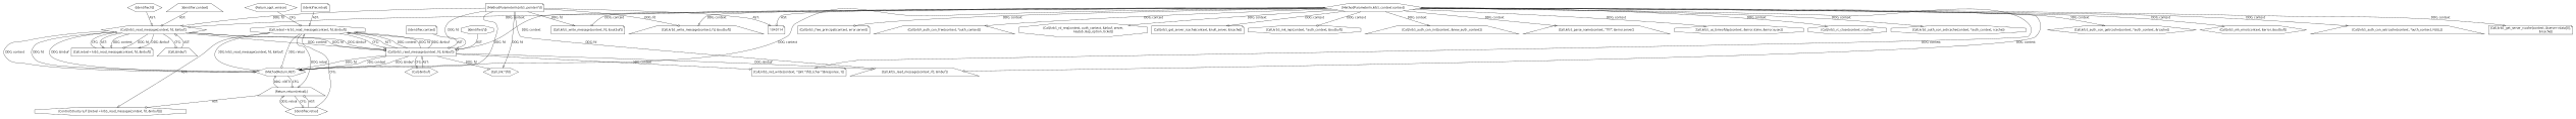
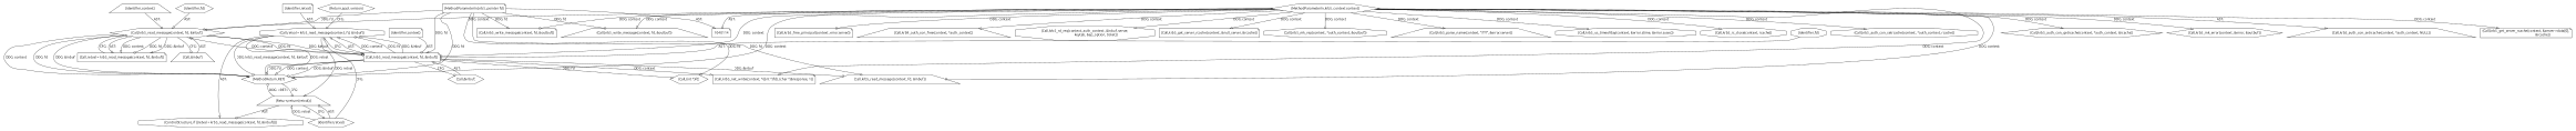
  digraph {
    fontname=Ubuntu
    node [fontname=Ubuntu shape=note]
    edge [arrowhead=onormal fontname=Ubuntu]
    n1 [label="(Call,retval = krb5_read_message(context, fd, &inbuf))" shape=octagon]
    n2 [label="(Call,krb5_read_message(context, fd, &inbuf))"]
    n3 [label="(Return,return(retval);)" shape=trapezium]
    n4 [label="(MethodReturn,RET)" shape=hexagon]
    n5 [label="(ControlStructure,if ((retval = krb5_read_message(context, fd, &inbuf))))" shape=octagon]
    n6 [label="(Call,&inbuf)" shape=hexagon]
    n7 [label="(Call,krb5_net_write(context, *((int *)fd), (char *)&response, 1))"]
    n8 [label="(Call,(int *)fd)" shape=hexagon]
    n9 [label="(Call,krb5_read_message(context, fd, &inbuf))" shape=trapezium]
    n10 [label="(Identifier,retval)" shape=hexagon]
    n11 [label="(Call,krb5_read_message(context, fd, &inbuf))" shape=hexagon]
    n12 [label="(Call,retval = krb5_read_message(context, fd, &inbuf))"]
    n13 [label="(Call,&inbuf)" shape=trapezium]
    n14 [label="(MethodParameterIn,krb5_context context)" shape=hexagon]
    n15 [label="(Call,krb5_write_message(context, fd, &outbuf))"]
    n16 [label="(Call,krb5_auth_con_getrcache(context, *auth_context, &rcache))" shape=hexagon]
    n17 [label="(Call,krb5_mk_error(context, &error, &outbuf))" shape=hexagon]
    n18 [label="(Call,krb5_auth_con_setrcache(context, *auth_context, NULL))" shape=trapezium]
    n19 [label="(Call,krb5_get_server_rcache(context, &server->data[0],\n                                             &rcache))"]
    n20 [label="(Call,krb5_free_principal(context, error.server))"]
    n21 [label="(Call,krb9_auth_con_free(context, *auth_context))" shape=trapezium]
    n22 [label="(Call,krb5_rd_req(context, auth_context, &inbuf, server,\n                              keytab, &ap_option, ticket))" shape=octagon]
    n23 [label="(Call,krb5_write_message(context, fd, &outbuf))" shape=trapezium]
    n24 [label="(Call,krb5_get_server_rcache(context, &null_server, &rcache))"]
    n25 [label="(Call,krb5_mk_rep(context, *auth_context, &outbuf))" shape=octagon]
-   n26 [label="(Call,krb5_auth_con_init(context, &new_auth_context))" shape=trapezium]
    n27 [label="(Call,krb5_parse_name(context, \"????\", &error.server))" shape=trapezium]
    n28 [label="(Call,krb5_us_timeofday(context, &error.stime, &error.susec))" shape=octagon]
    n29 [label="(Call,krb5_rc_close(context, rcache))" shape=octagon]
    n30 [label="(Call,krb5_auth_con_setrcache(context, *auth_context, rcache))" shape=octagon]
    n31 [label=1040114]
    n32 [label="(MethodParameterIn,krb5_pointer fd)"]
    n33 [label="(Identifier,fd)" shape=hexagon]
    n34 [label="(Identifier,fd)" shape=octagon]
    n35 [label="(Return,appl_version)" shape=hexagon]
    n36 [label="(Identifier,context)"]
    n37 [label="(Identifier,context)" shape=trapezium]
    n38 [label="(Identifier,retval)"]
    n1 -> n2 [label="CFG: "]
    n1 -> n3 [label="DDG: retval"]
    n1 -> n4 [arrowhead=odot label="DDG: krb5_read_message(context, fd, &inbuf)"]
    n1 -> n4 [arrowhead=odot label="DDG: retval"]
    n1 -> n5 [label="AST: "]
    n2 -> n1 [label="AST: "]
    n2 -> n1 [label="DDG: context"]
    n2 -> n1 [arrowhead=odot label="DDG: fd"]
    n2 -> n1 [arrowhead=odot label="DDG: &inbuf"]
    n2 -> n4 [label="DDG: context"]
    n2 -> n4 [arrowhead=odot label="DDG: &inbuf"]
    n2 -> n4 [label="DDG: fd"]
    n2 -> n6 [arrowhead=odot label="CFG: "]
    n2 -> n7 [label="DDG: context"]
    n2 -> n8 [arrowhead=odot label="DDG: fd"]
    n2 -> n9 [arrowhead=odot label="DDG: &inbuf"]
    n3 -> n4 [arrowhead=odot label="DDG: <RET>"]
    n3 -> n5 [arrowhead=odot label="AST: "]
    n3 -> n10 [arrowhead=odot label="CFG: "]
    n4 -> n3 [arrowhead=odot label="CFG: "]
    n6 -> n2 [label="AST: "]
    n10 -> n1 [label="CFG: "]
    n10 -> n3 [arrowhead=odot label="AST: "]
    n10 -> n3 [label="DDG: retval"]
    n11 -> n2 [arrowhead=odot label="DDG: context"]
    n11 -> n2 [arrowhead=odot label="DDG: fd"]
    n11 -> n2 [arrowhead=odot label="DDG: &inbuf"]
    n11 -> n4 [arrowhead=odot label="DDG: context"]
    n11 -> n4 [arrowhead=odot label="DDG: fd"]
    n11 -> n4 [label="DDG: &inbuf"]
    n11 -> n12 [label="AST: "]
    n11 -> n12 [label="DDG: context"]
    n11 -> n12 [arrowhead=odot label="DDG: fd"]
    n11 -> n12 [label="DDG: &inbuf"]
    n11 -> n13 [arrowhead=odot label="CFG: "]
    n12 -> n11 [arrowhead=odot label="CFG: "]
    n13 -> n11 [label="AST: "]
    n14 -> n2 [arrowhead=odot label="DDG: context"]
    n14 -> n4 [label="DDG: context"]
    n14 -> n7 [label="DDG: context"]
    n14 -> n9 [arrowhead=odot label="DDG: context"]
    n14 -> n11 [arrowhead=odot label="DDG: context"]
    n14 -> n15 [arrowhead=odot label="DDG: context"]
    n14 -> n16 [label="DDG: context"]
    n14 -> n17 [label="DDG: context"]
-   n14 -> n18 [label="DDG: context"]
+   n14 -> n18 [label="AST: "]
    n14 -> n19 [label="DDG: context"]
    n14 -> n20 [arrowhead=odot label="DDG: context"]
    n14 -> n21 [label="DDG: context"]
    n14 -> n22 [arrowhead=odot label="DDG: context"]
    n14 -> n23 [label="DDG: context"]
    n14 -> n24 [label="DDG: context"]
    n14 -> n25 [arrowhead=odot label="DDG: context"]
-   n14 -> n26 [label="DDG: context"]
    n14 -> n27 [label="DDG: context"]
    n14 -> n28 [arrowhead=odot label="DDG: context"]
    n14 -> n29 [label="DDG: context"]
    n14 -> n30 [label="DDG: context"]
    n14 -> n31 [arrowhead=odot label="AST: "]
    n32 -> n2 [label="DDG: fd"]
    n32 -> n4 [label="DDG: fd"]
    n32 -> n8 [label="DDG: fd"]
    n32 -> n9 [arrowhead=odot label="DDG: fd"]
    n32 -> n11 [label="DDG: fd"]
    n32 -> n15 [label="DDG: fd"]
    n32 -> n23 [arrowhead=odot label="DDG: fd"]
    n32 -> n31 [label="AST: "]
    n33 -> n11 [label="AST: "]
    n34 -> n2 [arrowhead=odot label="AST: "]
    n35 -> n1 [arrowhead=odot label="CFG: "]
    n36 -> n2 [arrowhead=odot label="AST: "]
    n37 -> n11 [arrowhead=odot label="AST: "]
    n38 -> n1 [label="AST: "]
  }
